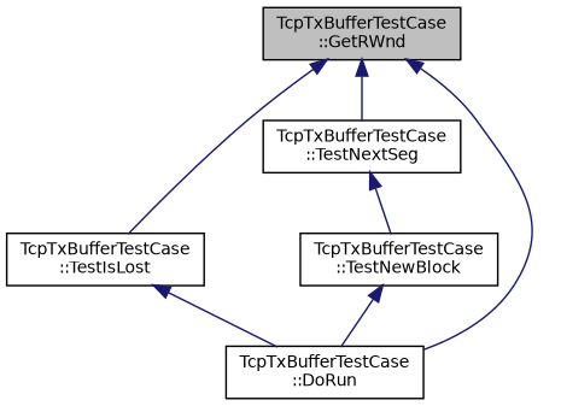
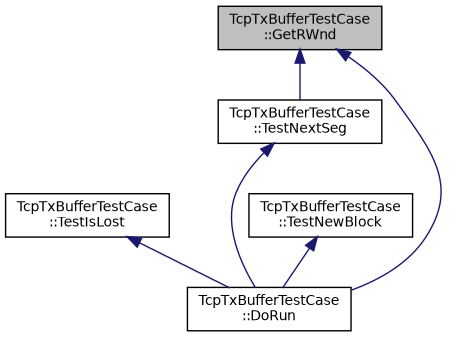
  digraph {
    rankdir=TB
    node [color=black fillcolor=white fontname=Helvetica fontsize=10 shape=record style=filled]
    edge [color=midnightblue dir=back fontname=Helvetica fontsize=10 labelfontname=Helvetica labelfontsize=10 style=solid]
    n1 [fillcolor=grey75 fontcolor=black height=0.2 label="TcpTxBufferTestCase\l::GetRWnd" width=0.4]
    n2 [height=0.2 label="TcpTxBufferTestCase\l::TestIsLost" width=0.4]
    n3 [height=0.2 label="TcpTxBufferTestCase\l::TestNextSeg" width=0.4]
    n4 [height=0.2 label="TcpTxBufferTestCase\l::DoRun" width=0.4]
    n5 [height=0.2 label="TcpTxBufferTestCase\l::TestNewBlock" width=0.4]
-   n1 -> n2
    n1 -> n3
    n1 -> n4
    n2 -> n4
-   n3 -> n5
+   n3 -> n4
    n5 -> n4
  }
